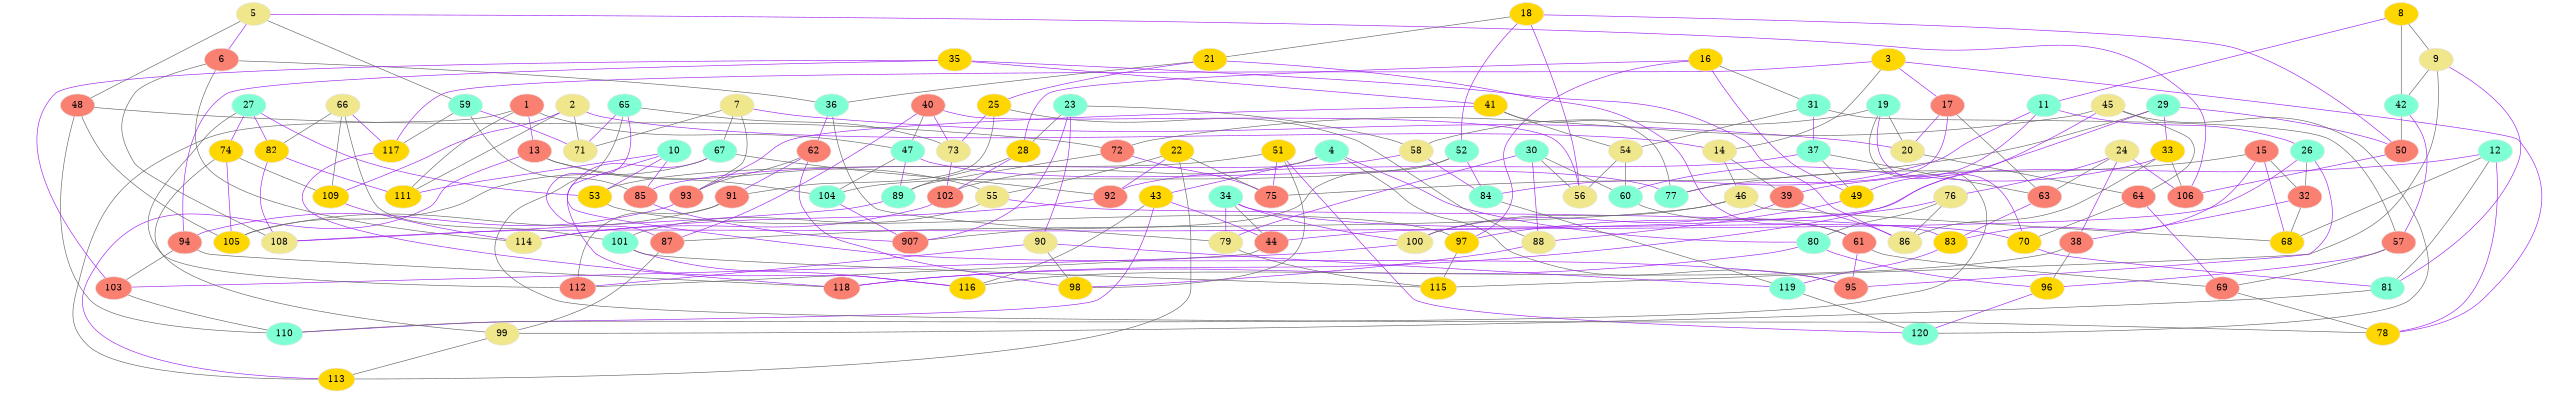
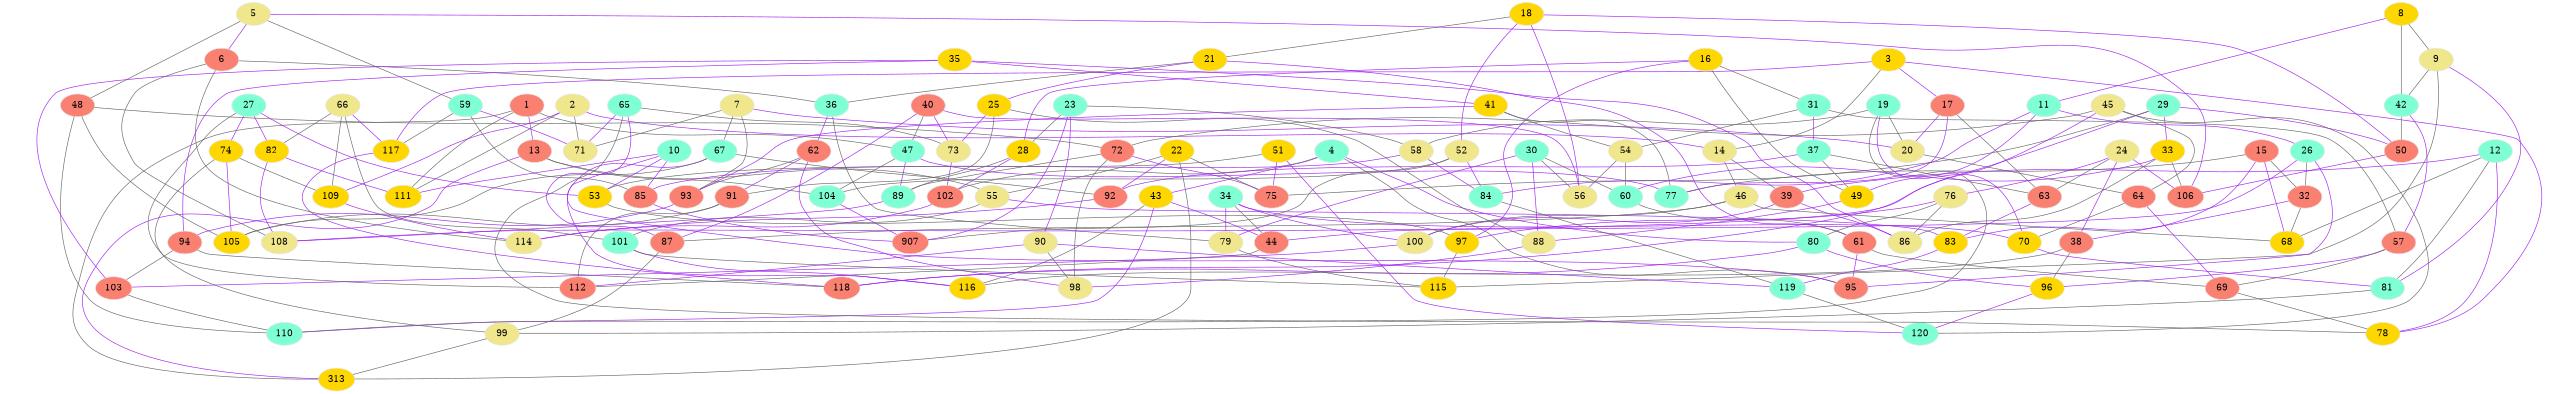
  graph {
    node [color=gray90 fillcolor=salmon style=filled]
    edge [color=purple]
    1
    13
    111 [fillcolor=gold]
-   113 [fillcolor=gold]
+   113 [fillcolor=gold label=313]
    47 [fillcolor=aquamarine]
    8 [fillcolor=gold]
    9 [fillcolor=khaki]
    11 [fillcolor=aquamarine]
    42 [fillcolor=aquamarine]
    55 [fillcolor=khaki]
    104 [fillcolor=aquamarine]
    2 [fillcolor=khaki]
    14 [fillcolor=khaki]
    71 [fillcolor=khaki]
    109 [fillcolor=gold]
    39
    46 [fillcolor=khaki]
    114 [fillcolor=khaki]
    3 [fillcolor=gold]
    17
    78 [fillcolor=gold]
    117 [fillcolor=gold]
    20 [fillcolor=khaki]
    77 [fillcolor=aquamarine]
    63
    118
    4 [fillcolor=aquamarine]
    43 [fillcolor=gold]
    80 [fillcolor=aquamarine]
    95
    102
    110 [fillcolor=aquamarine]
    44
    116 [fillcolor=gold]
    96 [fillcolor=gold]
    5 [fillcolor=khaki]
    6
    48
    59 [fillcolor=aquamarine]
    106
    36 [fillcolor=aquamarine]
    108 [fillcolor=khaki]
    72
    105 [fillcolor=gold]
    85
    79 [fillcolor=khaki]
    62
    7 [fillcolor=khaki]
    67 [fillcolor=aquamarine]
    93
    64
    92
    94
    81 [fillcolor=aquamarine]
    115 [fillcolor=gold]
    26 [fillcolor=aquamarine]
    49 [fillcolor=gold]
    84 [fillcolor=aquamarine]
    50
    57
    99 [fillcolor=khaki]
    10 [fillcolor=aquamarine]
    53 [fillcolor=gold]
    97 [fillcolor=gold]
    n65 [label=907]
    32
    88 [fillcolor=khaki]
    119 [fillcolor=aquamarine]
    12 [fillcolor=aquamarine]
    68 [fillcolor=gold]
    86 [fillcolor=khaki]
    100 [fillcolor=khaki]
    83 [fillcolor=gold]
    101 [fillcolor=aquamarine]
    87
    15
    38
    16 [fillcolor=gold]
    28 [fillcolor=gold]
    31 [fillcolor=aquamarine]
    89 [fillcolor=aquamarine]
    37 [fillcolor=aquamarine]
    54 [fillcolor=khaki]
    18 [fillcolor=gold]
    21 [fillcolor=gold]
-   52 [fillcolor=aquamarine]
+   52 [fillcolor=khaki]
    56 [fillcolor=khaki]
    25 [fillcolor=gold]
    61
    19 [fillcolor=aquamarine]
    58 [fillcolor=khaki]
    70 [fillcolor=gold]
    69
    73 [fillcolor=khaki]
    91
    22 [fillcolor=gold]
    75
    23 [fillcolor=aquamarine]
    90 [fillcolor=khaki]
    112
-   98 [fillcolor=gold]
+   98 [fillcolor=khaki]
    24 [fillcolor=khaki]
    76 [fillcolor=khaki]
    27 [fillcolor=aquamarine]
    74 [fillcolor=gold]
    82 [fillcolor=gold]
    29 [fillcolor=aquamarine]
    33 [fillcolor=gold]
    60 [fillcolor=aquamarine]
    30 [fillcolor=aquamarine]
    34 [fillcolor=aquamarine]
    103
    35 [fillcolor=gold]
    41 [fillcolor=gold]
    120 [fillcolor=aquamarine]
    40
    45 [fillcolor=khaki]
    51 [fillcolor=gold]
    65 [fillcolor=aquamarine]
    66 [fillcolor=khaki]
    1 -- 13
    1 -- 111 [color=gray40]
    1 -- 113 [color=gray40]
    1 -- 47 [color=gray40]
    13 -- 113
    13 -- 55 [color=gray40]
    13 -- 104 [color=gray40]
    47 -- 104 [color=gray40]
    47 -- 77
    47 -- 89
    8 -- 9 [color=gray40]
    8 -- 11
    8 -- 42 [color=gray40]
    9 -- 42 [color=gray40]
    9 -- 81
    9 -- 115 [color=gray40]
    11 -- 26
    11 -- 49
    11 -- 84
    42 -- 50 [color=gray40]
    42 -- 57
    55 -- 83
    55 -- 101 [color=gray40]
    104 -- n65
    2 -- 111 [color=gray40]
    2 -- 14
    2 -- 71 [color=gray40]
    2 -- 109
    14 -- 39 [color=gray40]
    14 -- 46 [color=gray40]
    109 -- 114
    39 -- 86
    39 -- 100
    46 -- 68 [color=gray40]
    46 -- 100 [color=gray40]
    46 -- 87 [color=gray40]
    3 -- 14 [color=gray40]
    3 -- 17
    3 -- 78
    3 -- 117
    17 -- 20
    17 -- 77
    17 -- 63 [color=gray40]
    117 -- 118
    20 -- 64 [color=gray40]
    63 -- 83
    4 -- 43
    4 -- 80
    4 -- 95 [color=gray40]
    4 -- 102 [color=gray40]
    43 -- 110
    43 -- 44
    43 -- 116 [color=gray40]
    80 -- 118
    80 -- 96
    102 -- 114
    44 -- 112 [color=gray40]
    96 -- 120
    5 -- 6
    5 -- 48 [color=gray40]
    5 -- 59 [color=gray40]
    5 -- 106
    6 -- 114 [color=gray40]
    6 -- 36 [color=gray40]
    6 -- 108 [color=gray40]
    48 -- 110 [color=gray40]
    48 -- 72 [color=gray40]
    48 -- 105 [color=gray40]
    59 -- 71
    59 -- 117 [color=gray40]
    59 -- 85 [color=gray40]
    36 -- 79 [color=gray40]
    36 -- 62
    72 -- 89 [color=gray40]
    72 -- 75
    85 -- n65
    79 -- 115 [color=gray40]
    62 -- 93 [color=gray40]
    62 -- 91
    62 -- 98
    7 -- 71 [color=gray40]
    7 -- 20
    7 -- 67 [color=gray40]
    7 -- 93 [color=gray40]
    67 -- 116
    67 -- 105 [color=gray40]
    67 -- 92 [color=gray40]
    93 -- 94
    64 -- 70 [color=gray40]
    64 -- 69
    92 -- 114
    94 -- 118 [color=gray40]
    94 -- 103 [color=gray40]
    81 -- 99 [color=gray40]
    26 -- 95
    26 -- 44
    26 -- 32 [color=gray40]
    49 -- 88
    84 -- 119 [color=gray40]
    50 -- 106
    57 -- 96
    57 -- 69 [color=gray40]
    99 -- 113 [color=gray40]
    10 -- 111
    10 -- 95
    10 -- 85
    10 -- 53
    53 -- 97 [color=gray40]
    97 -- 115 [color=gray40]
    32 -- 68 [color=gray40]
    32 -- 38
    88 -- 98
    119 -- 120 [color=gray40]
    12 -- 39
    12 -- 78
    12 -- 81 [color=gray40]
    12 -- 68 [color=gray40]
    100 -- 103
    83 -- 119
    101 -- 116
    101 -- 115 [color=gray40]
    87 -- 99 [color=gray40]
    15 -- 77 [color=gray40]
    15 -- 32 [color=gray40]
    15 -- 68
    15 -- 83
    38 -- 116 [color=gray40]
    38 -- 96 [color=gray40]
-   16 -- 49
+   16 -- 49 [color=gray40]
    16 -- 97
    16 -- 28
    16 -- 31 [color=gray40]
    28 -- 102
    28 -- 89 [color=gray40]
    31 -- 57 [color=gray40]
    31 -- 37
    31 -- 54 [color=gray40]
    89 -- 108
    37 -- 63 [color=gray40]
    37 -- 92
    37 -- 49 [color=gray40]
    54 -- 56 [color=gray40]
    54 -- 60 [color=gray40]
    18 -- 50
    18 -- 21 [color=gray40]
    18 -- 52
    18 -- 56
    21 -- 36 [color=gray40]
    21 -- 25
    21 -- 61
    52 -- 104 [color=gray40]
    52 -- 84
    52 -- n65 [color=gray40]
    25 -- 88 [color=gray40]
    25 -- 73
    25 -- 91 [color=gray40]
    61 -- 95
    61 -- 69 [color=gray40]
    19 -- 20 [color=gray40]
    19 -- 110 [color=gray40]
    19 -- 58 [color=gray40]
    19 -- 70
    58 -- 85
    58 -- 84
    70 -- 81
    69 -- 78 [color=gray40]
    73 -- 102
    91 -- 105 [color=gray40]
    91 -- 112 [color=gray40]
    22 -- 113 [color=gray40]
    22 -- 55 [color=gray40]
    22 -- 92
    22 -- 75 [color=gray40]
    23 -- n65
    23 -- 28 [color=gray40]
    23 -- 58 [color=gray40]
    23 -- 90
    90 -- 119
    90 -- 112
    90 -- 98 [color=gray40]
    24 -- 63 [color=gray40]
    24 -- 106
    24 -- 38
    24 -- 76
    76 -- 80 [color=gray40]
    76 -- 97
    76 -- 86 [color=gray40]
    27 -- 53
    27 -- 112 [color=gray40]
    27 -- 74
    27 -- 82
    74 -- 109 [color=gray40]
    74 -- 105
    74 -- 99 [color=gray40]
    82 -- 111
    82 -- 108
    29 -- 108
    29 -- 50
    29 -- 75 [color=gray40]
    29 -- 33
    33 -- 106 [color=gray40]
    33 -- 86 [color=gray40]
    33 -- 60
    60 -- 61 [color=gray40]
    30 -- 79
    30 -- 88
    30 -- 56 [color=gray40]
    30 -- 60 [color=gray40]
    34 -- 44 [color=gray40]
    34 -- 79
    34 -- 100
    34 -- 70
    103 -- 110 [color=gray40]
    35 -- 94
    35 -- 86
    35 -- 103
    35 -- 41
    41 -- 77 [color=gray40]
    41 -- 93
    41 -- 54 [color=gray40]
    40 -- 47 [color=gray40]
    40 -- 87
    40 -- 56
    40 -- 73
    45 -- 118
    45 -- 72 [color=gray40]
    45 -- 64 [color=gray40]
    45 -- 120 [color=gray40]
    51 -- 53 [color=gray40]
    51 -- 75
-   51 -- 98 [color=gray40]
+   72 -- 98 [color=gray40]
    51 -- 120
    65 -- 71
    65 -- 78 [color=gray40]
    65 -- 87
    65 -- 73 [color=gray40]
    66 -- 109 [color=gray40]
    66 -- 117
    66 -- 101 [color=gray40]
    66 -- 82 [color=gray40]
  }
